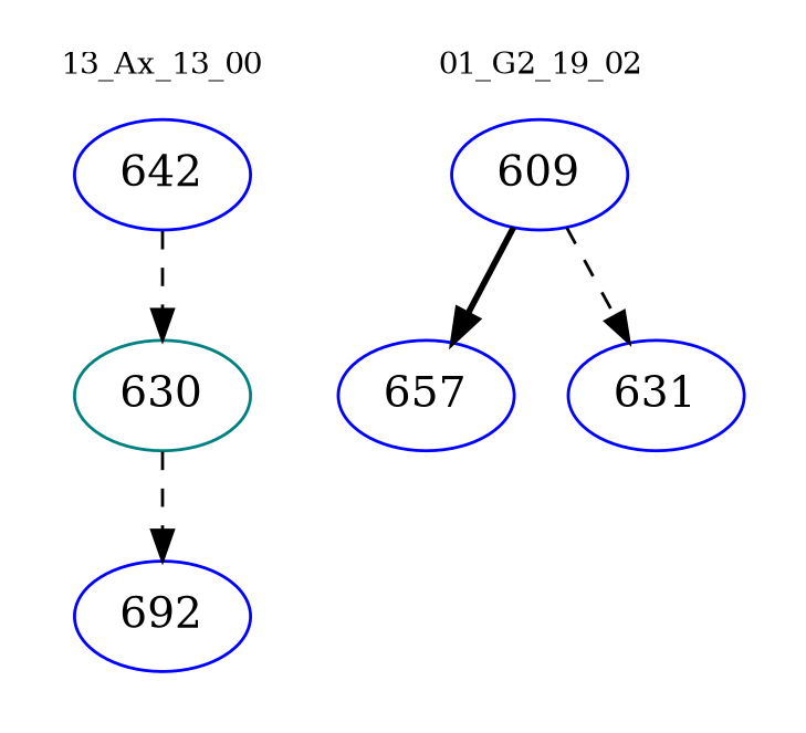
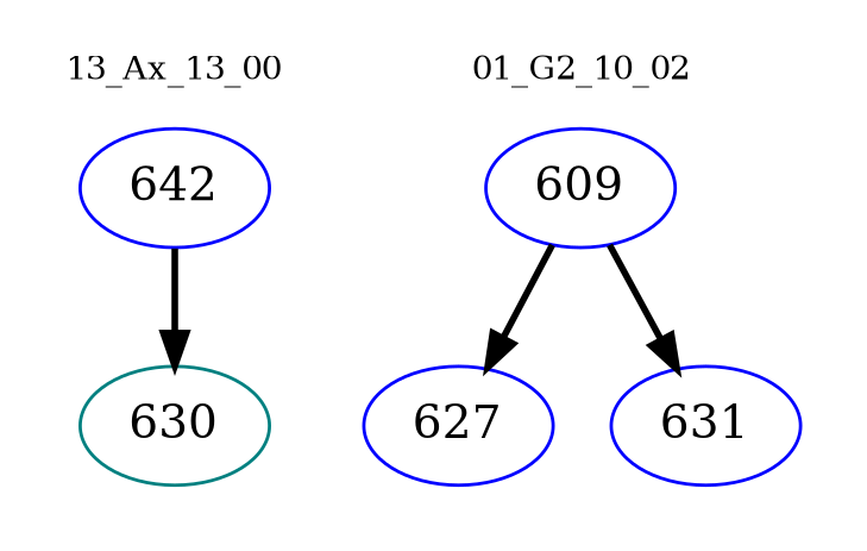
  digraph {
    node [color=blue]
    edge [color=black style=dashed]
    n1 [label=642]
    n2 [color=teal label=630]
-   n3 [label=692]
-   n4 [label=657]
+   n4 [label=627]
    n5 [label=609]
    n6 [label=631]
    subgraph cluster_1 {
      color=white
      fontsize=10
      label="13_Ax_13_00"
      n1
      n2
-     n3
    }
    subgraph cluster_2 {
      color=white
      fontsize=10
-     label="01_G2_19_02"
+     label="01_G2_10_02"
      n4
      n5
      n6
    }
-   n1 -> n2
-   n2 -> n3
+   n1 -> n2 [style=bold]
    n5 -> n4 [style=bold]
-   n5 -> n6
+   n5 -> n6 [style=bold]
  }
